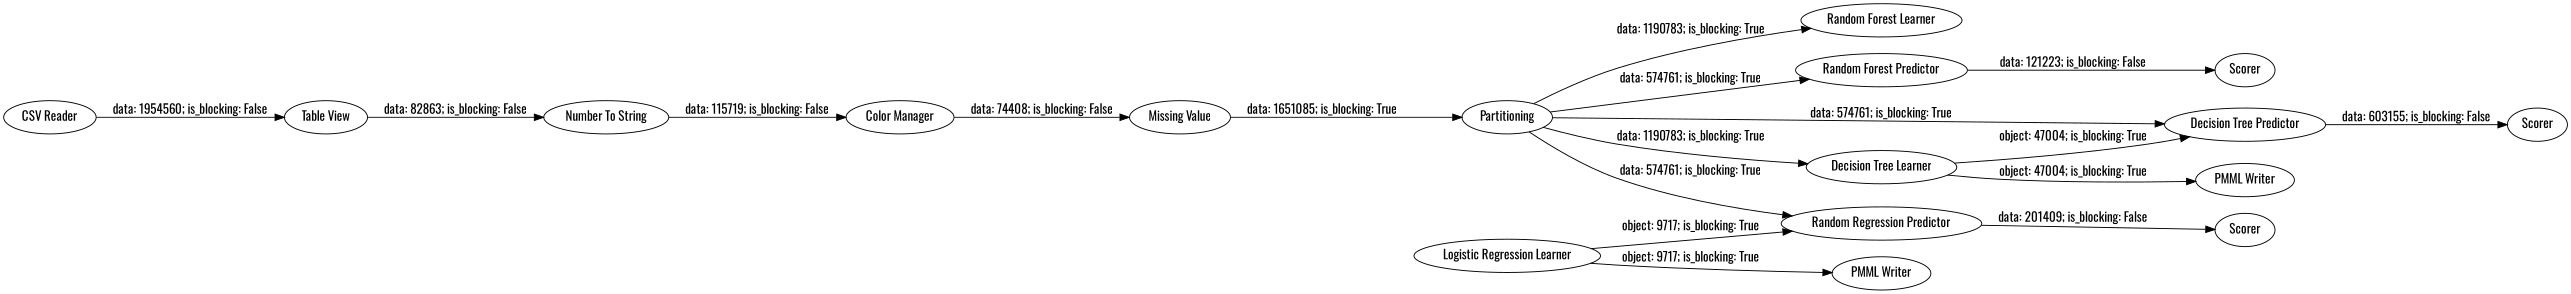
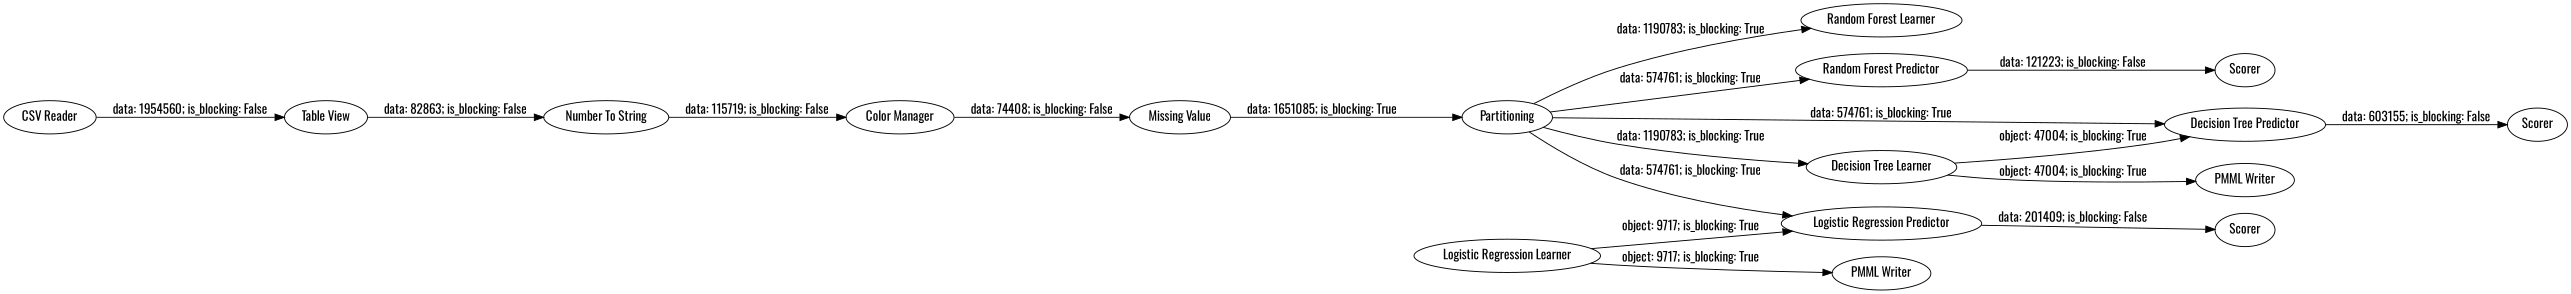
  digraph {
    fontname=Oswald
    rankdir=LR
    node [fontname=Oswald]
    edge [fontname=Oswald]
    n1 [label=Scorer]
    n2 [label="CSV Reader"]
    n3 [label="Table View"]
    n4 [label="Number To String"]
    n5 [label=Partitioning]
    n6 [label="Decision Tree Predictor"]
    n7 [label="Random Forest Predictor"]
-   n8 [label="Random Regression Predictor"]
+   n8 [label="Logistic Regression Predictor"]
    n9 [label="Random Forest Learner"]
    n10 [label="Decision Tree Learner"]
    n11 [label=Scorer]
    n12 [label="Logistic Regression Learner"]
    n13 [label="PMML Writer"]
    n14 [label=Scorer]
    n15 [label="PMML Writer"]
    n16 [label="Color Manager"]
    n17 [label="Missing Value"]
    n2 -> n3 [label="data: 1954560; is_blocking: False"]
    n3 -> n4 [label="data: 82863; is_blocking: False"]
    n4 -> n16 [label="data: 115719; is_blocking: False"]
    n5 -> n6 [label="data: 574761; is_blocking: True"]
    n5 -> n7 [label="data: 574761; is_blocking: True"]
    n5 -> n8 [label="data: 574761; is_blocking: True"]
    n5 -> n9 [label="data: 1190783; is_blocking: True"]
    n5 -> n10 [label="data: 1190783; is_blocking: True"]
    n6 -> n11 [label="data: 603155; is_blocking: False"]
    n7 -> n1 [label="data: 121223; is_blocking: False"]
    n8 -> n14 [label="data: 201409; is_blocking: False"]
    n10 -> n6 [label="object: 47004; is_blocking: True"]
    n10 -> n15 [label="object: 47004; is_blocking: True"]
    n12 -> n8 [label="object: 9717; is_blocking: True"]
    n12 -> n13 [label="object: 9717; is_blocking: True"]
    n16 -> n17 [label="data: 74408; is_blocking: False"]
    n17 -> n5 [label="data: 1651085; is_blocking: True"]
  }
